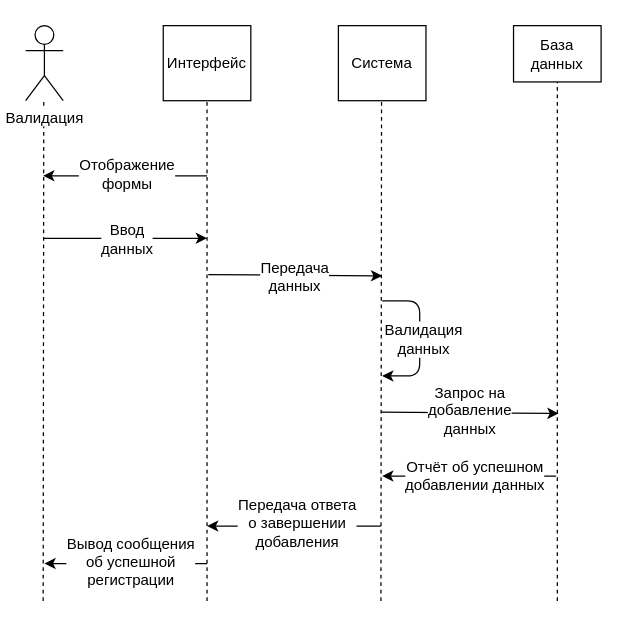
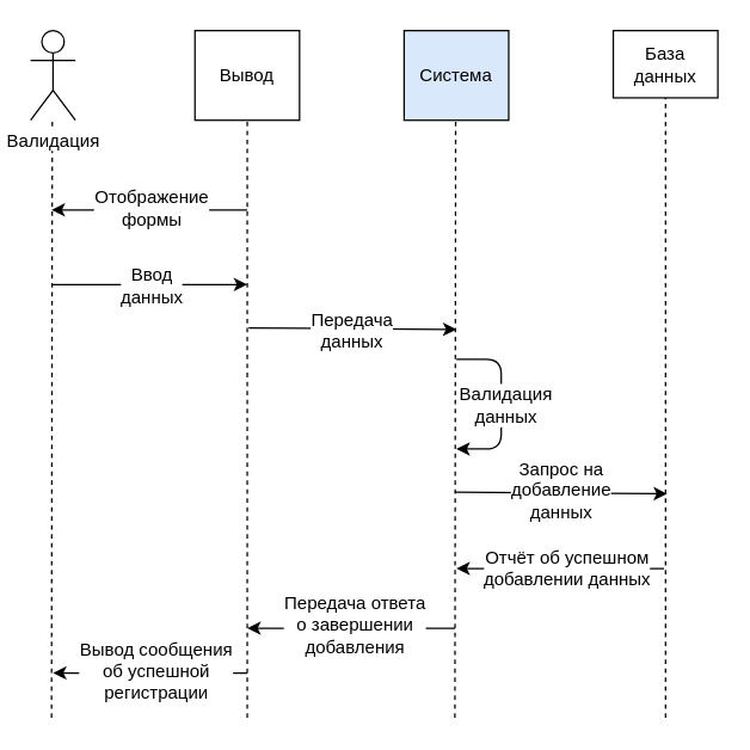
  <mxCell id="0" />
  <mxCell id="1" parent="0" />
- <mxCell id="2" value="Интерфейс" style="rounded=0;whiteSpace=wrap;html=1;" vertex="1" parent="1"><mxGeometry x="130" y="20" width="70" height="60" as="geometry" /></mxCell>
- <mxCell id="3" value="Система" style="rounded=0;whiteSpace=wrap;html=1;" vertex="1" parent="1"><mxGeometry x="270" y="20" width="70" height="60" as="geometry" /></mxCell>
+ <mxCell id="2" value="Вывод" style="rounded=0;whiteSpace=wrap;html=1;" vertex="1" parent="1"><mxGeometry x="130" y="20" width="70" height="60" as="geometry" /></mxCell>
+ <mxCell id="3" value="Система" style="rounded=0;whiteSpace=wrap;html=1;fillColor=#dae8fc;" vertex="1" parent="1"><mxGeometry x="270" y="20" width="70" height="60" as="geometry" /></mxCell>
  <mxCell id="4" value="База данных" style="rounded=0;whiteSpace=wrap;html=1;" vertex="1" parent="1"><mxGeometry x="410" y="20" width="70" height="45" as="geometry" /></mxCell>
  <mxCell id="5" value="" style="endArrow=none;dashed=1;html=1;entryX=0.5;entryY=1;entryDx=0;entryDy=0;" edge="1" parent="1" target="4"><mxGeometry width="50" height="50" relative="1" as="geometry"><mxPoint x="445" y="480" as="sourcePoint" /><mxPoint x="50" y="120" as="targetPoint" /></mxGeometry></mxCell>
  <mxCell id="6" value="" style="endArrow=none;dashed=1;html=1;entryX=0.5;entryY=1;entryDx=0;entryDy=0;" edge="1" parent="1"><mxGeometry width="50" height="50" relative="1" as="geometry"><mxPoint x="304" y="480" as="sourcePoint" /><mxPoint x="304.5" y="80" as="targetPoint" /></mxGeometry></mxCell>
  <mxCell id="7" value="" style="endArrow=none;dashed=1;html=1;entryX=0.5;entryY=1;entryDx=0;entryDy=0;" edge="1" parent="1"><mxGeometry width="50" height="50" relative="1" as="geometry"><mxPoint x="165" y="480" as="sourcePoint" /><mxPoint x="165" y="80" as="targetPoint" /></mxGeometry></mxCell>
  <mxCell id="8" value="" style="endArrow=none;dashed=1;html=1;entryX=0.5;entryY=1;entryDx=0;entryDy=0;" edge="1" parent="1"><mxGeometry width="50" height="50" relative="1" as="geometry"><mxPoint x="34" y="480" as="sourcePoint" /><mxPoint x="34.5" y="80" as="targetPoint" /></mxGeometry></mxCell>
  <mxCell id="9" value="Валидация&lt;br&gt;" style="shape=umlActor;verticalLabelPosition=bottom;labelBackgroundColor=#ffffff;verticalAlign=top;html=1;outlineConnect=0;" vertex="1" parent="1"><mxGeometry x="20" y="20" width="30" height="60" as="geometry" /></mxCell>
  <mxCell id="10" value="" style="endArrow=classic;html=1;" edge="1" parent="1"><mxGeometry width="50" height="50" relative="1" as="geometry"><mxPoint x="165" y="140" as="sourcePoint" /><mxPoint x="34" y="140" as="targetPoint" /></mxGeometry></mxCell>
  <mxCell id="11" value="Отображение&lt;br&gt;формы" style="text;html=1;resizable=0;points=[];align=center;verticalAlign=middle;labelBackgroundColor=#ffffff;" vertex="1" connectable="0" parent="10"><mxGeometry x="0.171" relative="1" as="geometry"><mxPoint x="12" y="-2" as="offset" /></mxGeometry></mxCell>
  <mxCell id="12" value="" style="endArrow=classic;html=1;" edge="1" parent="1"><mxGeometry width="50" height="50" relative="1" as="geometry"><mxPoint x="34" y="190" as="sourcePoint" /><mxPoint x="165" y="190" as="targetPoint" /></mxGeometry></mxCell>
  <mxCell id="13" value="Ввод&lt;br&gt;данных" style="text;html=1;resizable=0;points=[];align=center;verticalAlign=middle;labelBackgroundColor=#ffffff;" vertex="1" connectable="0" parent="12"><mxGeometry x="0.23" relative="1" as="geometry"><mxPoint x="-15" as="offset" /></mxGeometry></mxCell>
  <mxCell id="14" value="" style="endArrow=classic;html=1;" edge="1" parent="1"><mxGeometry width="50" height="50" relative="1" as="geometry"><mxPoint x="166" y="219" as="sourcePoint" /><mxPoint x="305" y="220" as="targetPoint" /></mxGeometry></mxCell>
  <mxCell id="15" value="Передача&lt;br&gt;данных&lt;br&gt;" style="text;html=1;resizable=0;points=[];align=center;verticalAlign=middle;labelBackgroundColor=#ffffff;" vertex="1" connectable="0" parent="14"><mxGeometry x="-0.143" y="-1" relative="1" as="geometry"><mxPoint x="9" as="offset" /></mxGeometry></mxCell>
  <mxCell id="16" value="" style="endArrow=classic;html=1;" edge="1" parent="1"><mxGeometry width="50" height="50" relative="1" as="geometry"><mxPoint x="305" y="240" as="sourcePoint" /><mxPoint x="305" y="300" as="targetPoint" /><Array as="points"><mxPoint x="335" y="240" /><mxPoint x="335" y="300" /></Array></mxGeometry></mxCell>
  <mxCell id="17" value="Валидация&lt;br&gt;данных&lt;br&gt;" style="text;html=1;resizable=0;points=[];align=center;verticalAlign=middle;labelBackgroundColor=#ffffff;" vertex="1" connectable="0" parent="16"><mxGeometry x="0.079" relative="1" as="geometry"><mxPoint x="2" y="-5" as="offset" /></mxGeometry></mxCell>
  <mxCell id="18" value="" style="endArrow=classic;html=1;" edge="1" parent="1"><mxGeometry width="50" height="50" relative="1" as="geometry"><mxPoint x="304" y="329" as="sourcePoint" /><mxPoint x="446" y="330" as="targetPoint" /></mxGeometry></mxCell>
  <mxCell id="19" value="Запрос на&lt;br&gt;добавление&lt;br&gt;данных&lt;br&gt;" style="text;html=1;resizable=0;points=[];align=center;verticalAlign=middle;labelBackgroundColor=#ffffff;" vertex="1" connectable="0" parent="18"><mxGeometry x="0.279" relative="1" as="geometry"><mxPoint x="-20" y="-2" as="offset" /></mxGeometry></mxCell>
  <mxCell id="20" value="" style="endArrow=classic;html=1;" edge="1" parent="1"><mxGeometry width="50" height="50" relative="1" as="geometry"><mxPoint x="444" y="380" as="sourcePoint" /><mxPoint x="305" y="380" as="targetPoint" /></mxGeometry></mxCell>
  <mxCell id="21" value="Отчёт об успешном&lt;br&gt;добавлении данных&lt;br&gt;" style="text;html=1;resizable=0;points=[];align=center;verticalAlign=middle;labelBackgroundColor=#ffffff;" vertex="1" connectable="0" parent="20"><mxGeometry x="-0.358" y="1" relative="1" as="geometry"><mxPoint x="-21" y="-2" as="offset" /></mxGeometry></mxCell>
  <mxCell id="22" value="" style="endArrow=classic;html=1;" edge="1" parent="1"><mxGeometry width="50" height="50" relative="1" as="geometry"><mxPoint x="304" y="420" as="sourcePoint" /><mxPoint x="165" y="420" as="targetPoint" /></mxGeometry></mxCell>
  <mxCell id="23" value="Передача ответа&lt;br&gt;о завершении&lt;br&gt;добавления&lt;br&gt;" style="text;html=1;resizable=0;points=[];align=center;verticalAlign=middle;labelBackgroundColor=#ffffff;" vertex="1" connectable="0" parent="22"><mxGeometry x="0.175" y="-2" relative="1" as="geometry"><mxPoint x="14" y="-1" as="offset" /></mxGeometry></mxCell>
  <mxCell id="24" value="" style="endArrow=classic;html=1;" edge="1" parent="1"><mxGeometry width="50" height="50" relative="1" as="geometry"><mxPoint x="165" y="450" as="sourcePoint" /><mxPoint x="35" y="450" as="targetPoint" /></mxGeometry></mxCell>
  <mxCell id="25" value="Вывод сообщения&lt;br&gt;об успешной&lt;br&gt;регистрации&lt;br&gt;" style="text;html=1;resizable=0;points=[];align=center;verticalAlign=middle;labelBackgroundColor=#ffffff;" vertex="1" connectable="0" parent="24"><mxGeometry x="-0.122" relative="1" as="geometry"><mxPoint x="-5" y="-2" as="offset" /></mxGeometry></mxCell>
